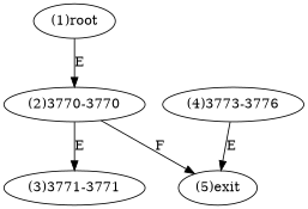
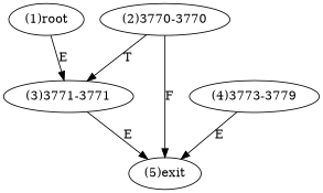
  digraph {
    n1 [label="(1)root"]
    n2 [label="(2)3770-3770"]
    n3 [label="(3)3771-3771"]
    n4 [label="(5)exit"]
-   n5 [label="(4)3773-3776"]
-   n1 -> n2 [label=E]
-   n2 -> n3 [label=E]
+   n5 [label="(4)3773-3779"]
+   n1 -> n3 [label=E]
+   n2 -> n3 [label=T]
    n2 -> n4 [label=F]
+   n3 -> n4 [label=E]
    n5 -> n4 [label=E]
  }
